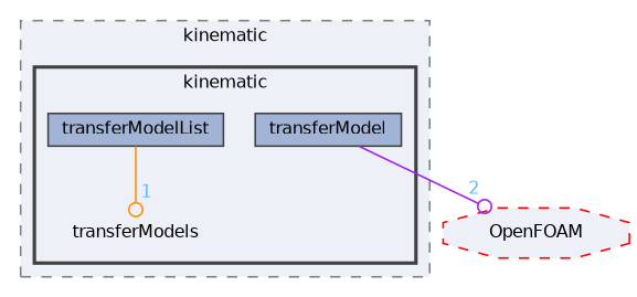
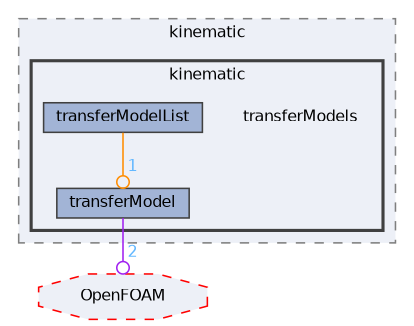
  digraph {
    compound=true
    node [fontname=Helvetica fontsize=10 shape=box color=grey25 fillcolor="#a2b4d6" style=filled]
    edge [arrowhead=odot fontcolor=steelblue1 fontname=Helvetica fontsize=10 labeldistance=1.5 labelfontname=Helvetica labelfontsize=10]
    n1 [height=0.2 label=transferModels shape=plaintext width=0.4 color="" fillcolor="" style=""]
    n2 [height=0.2 label=transferModel width=0.4]
    n3 [height=0.2 label=transferModelList width=0.4]
    n4 [color=red fillcolor="#edf0f7" height=0.2 label=OpenFOAM shape=octagon style="filled,dashed" width=0.4]
    subgraph cluster_1 {
      bgcolor="#edf0f7"
      fontname=Helvetica
      fontsize=10
      label=kinematic
      pencolor=grey50
      style="filled,dashed"
      subgraph cluster_2 {
        bgcolor="#edf0f7"
        fontname=Helvetica
        fontsize=10
        label=kinematic
        pencolor=grey25
        style="filled,bold"
        n1
        n2
        n3
      }
    }
    n2 -> n4 [color=purple headlabel=2]
-   n3 -> n1 [color=darkorange headlabel=1]
+   n3 -> n2 [color=darkorange headlabel=1]
  }
